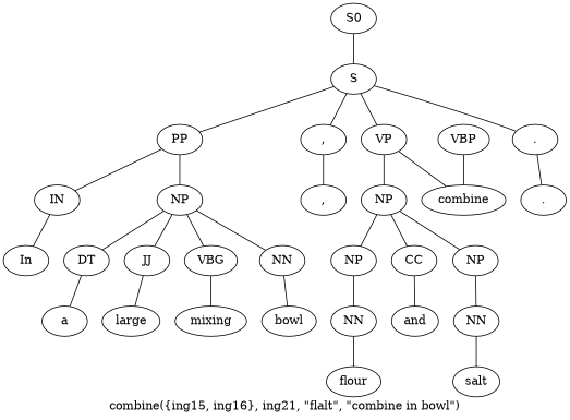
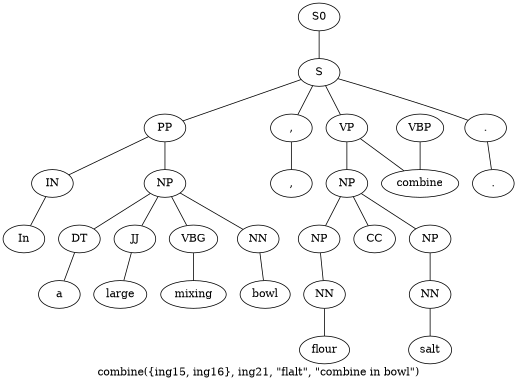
  graph {
    label="combine({ing15, ing16}, ing21, \"flalt\", \"combine in bowl\")"
    n1 [label=S0]
    n2 [label=S]
    n3 [label=PP]
    n4 [label=","]
    n5 [label=VP]
    n6 [label="."]
    n7 [label=IN]
    n8 [label=NP]
    n9 [label=","]
    n10 [label=NP]
    n11 [label=combine]
    n12 [label="."]
    n13 [label=In]
    n14 [label=DT]
    n15 [label=JJ]
    n16 [label=VBG]
    n17 [label=NN]
    n18 [label=a]
    n19 [label=large]
    n20 [label=mixing]
    n21 [label=bowl]
    n22 [label=VBP]
    n23 [label=NP]
    n24 [label=CC]
    n25 [label=NP]
    n26 [label=NN]
-   n27 [label=and]
    n28 [label=NN]
    n29 [label=flour]
    n30 [label=salt]
    n1 -- n2
    n2 -- n3
    n2 -- n4
    n2 -- n5
    n2 -- n6
    n3 -- n7
    n3 -- n8
    n4 -- n9
    n5 -- n10
    n5 -- n11
    n6 -- n12
    n7 -- n13
    n8 -- n14
    n8 -- n15
    n8 -- n16
    n8 -- n17
    n10 -- n23
    n10 -- n24
    n10 -- n25
    n14 -- n18
    n15 -- n19
    n16 -- n20
    n17 -- n21
    n22 -- n11
    n23 -- n26
-   n24 -- n27
    n25 -- n28
    n26 -- n29
    n28 -- n30
  }
